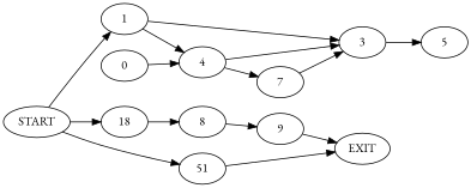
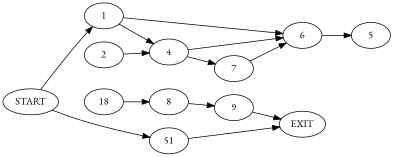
  digraph {
    fontname="EB Garamond"
    rankdir=LR
    node [fontname="EB Garamond"]
    edge [fontname="EB Garamond"]
    n1 [label=START]
    1
    n3 [label=18]
    n4 [label=51]
-   3
+   3 [label=6]
    4
    8
    n8 [label=EXIT]
-   2 [label=0]
+   2
    5
    7
    9
    n1 -> 1
-   n1 -> n3
    n1 -> n4
    1 -> 3
    1 -> 4
    n3 -> 8
    n4 -> n8
    3 -> 5
    4 -> 3
    4 -> 7
    8 -> 9
    2 -> 4
    7 -> 3
    9 -> n8
  }
